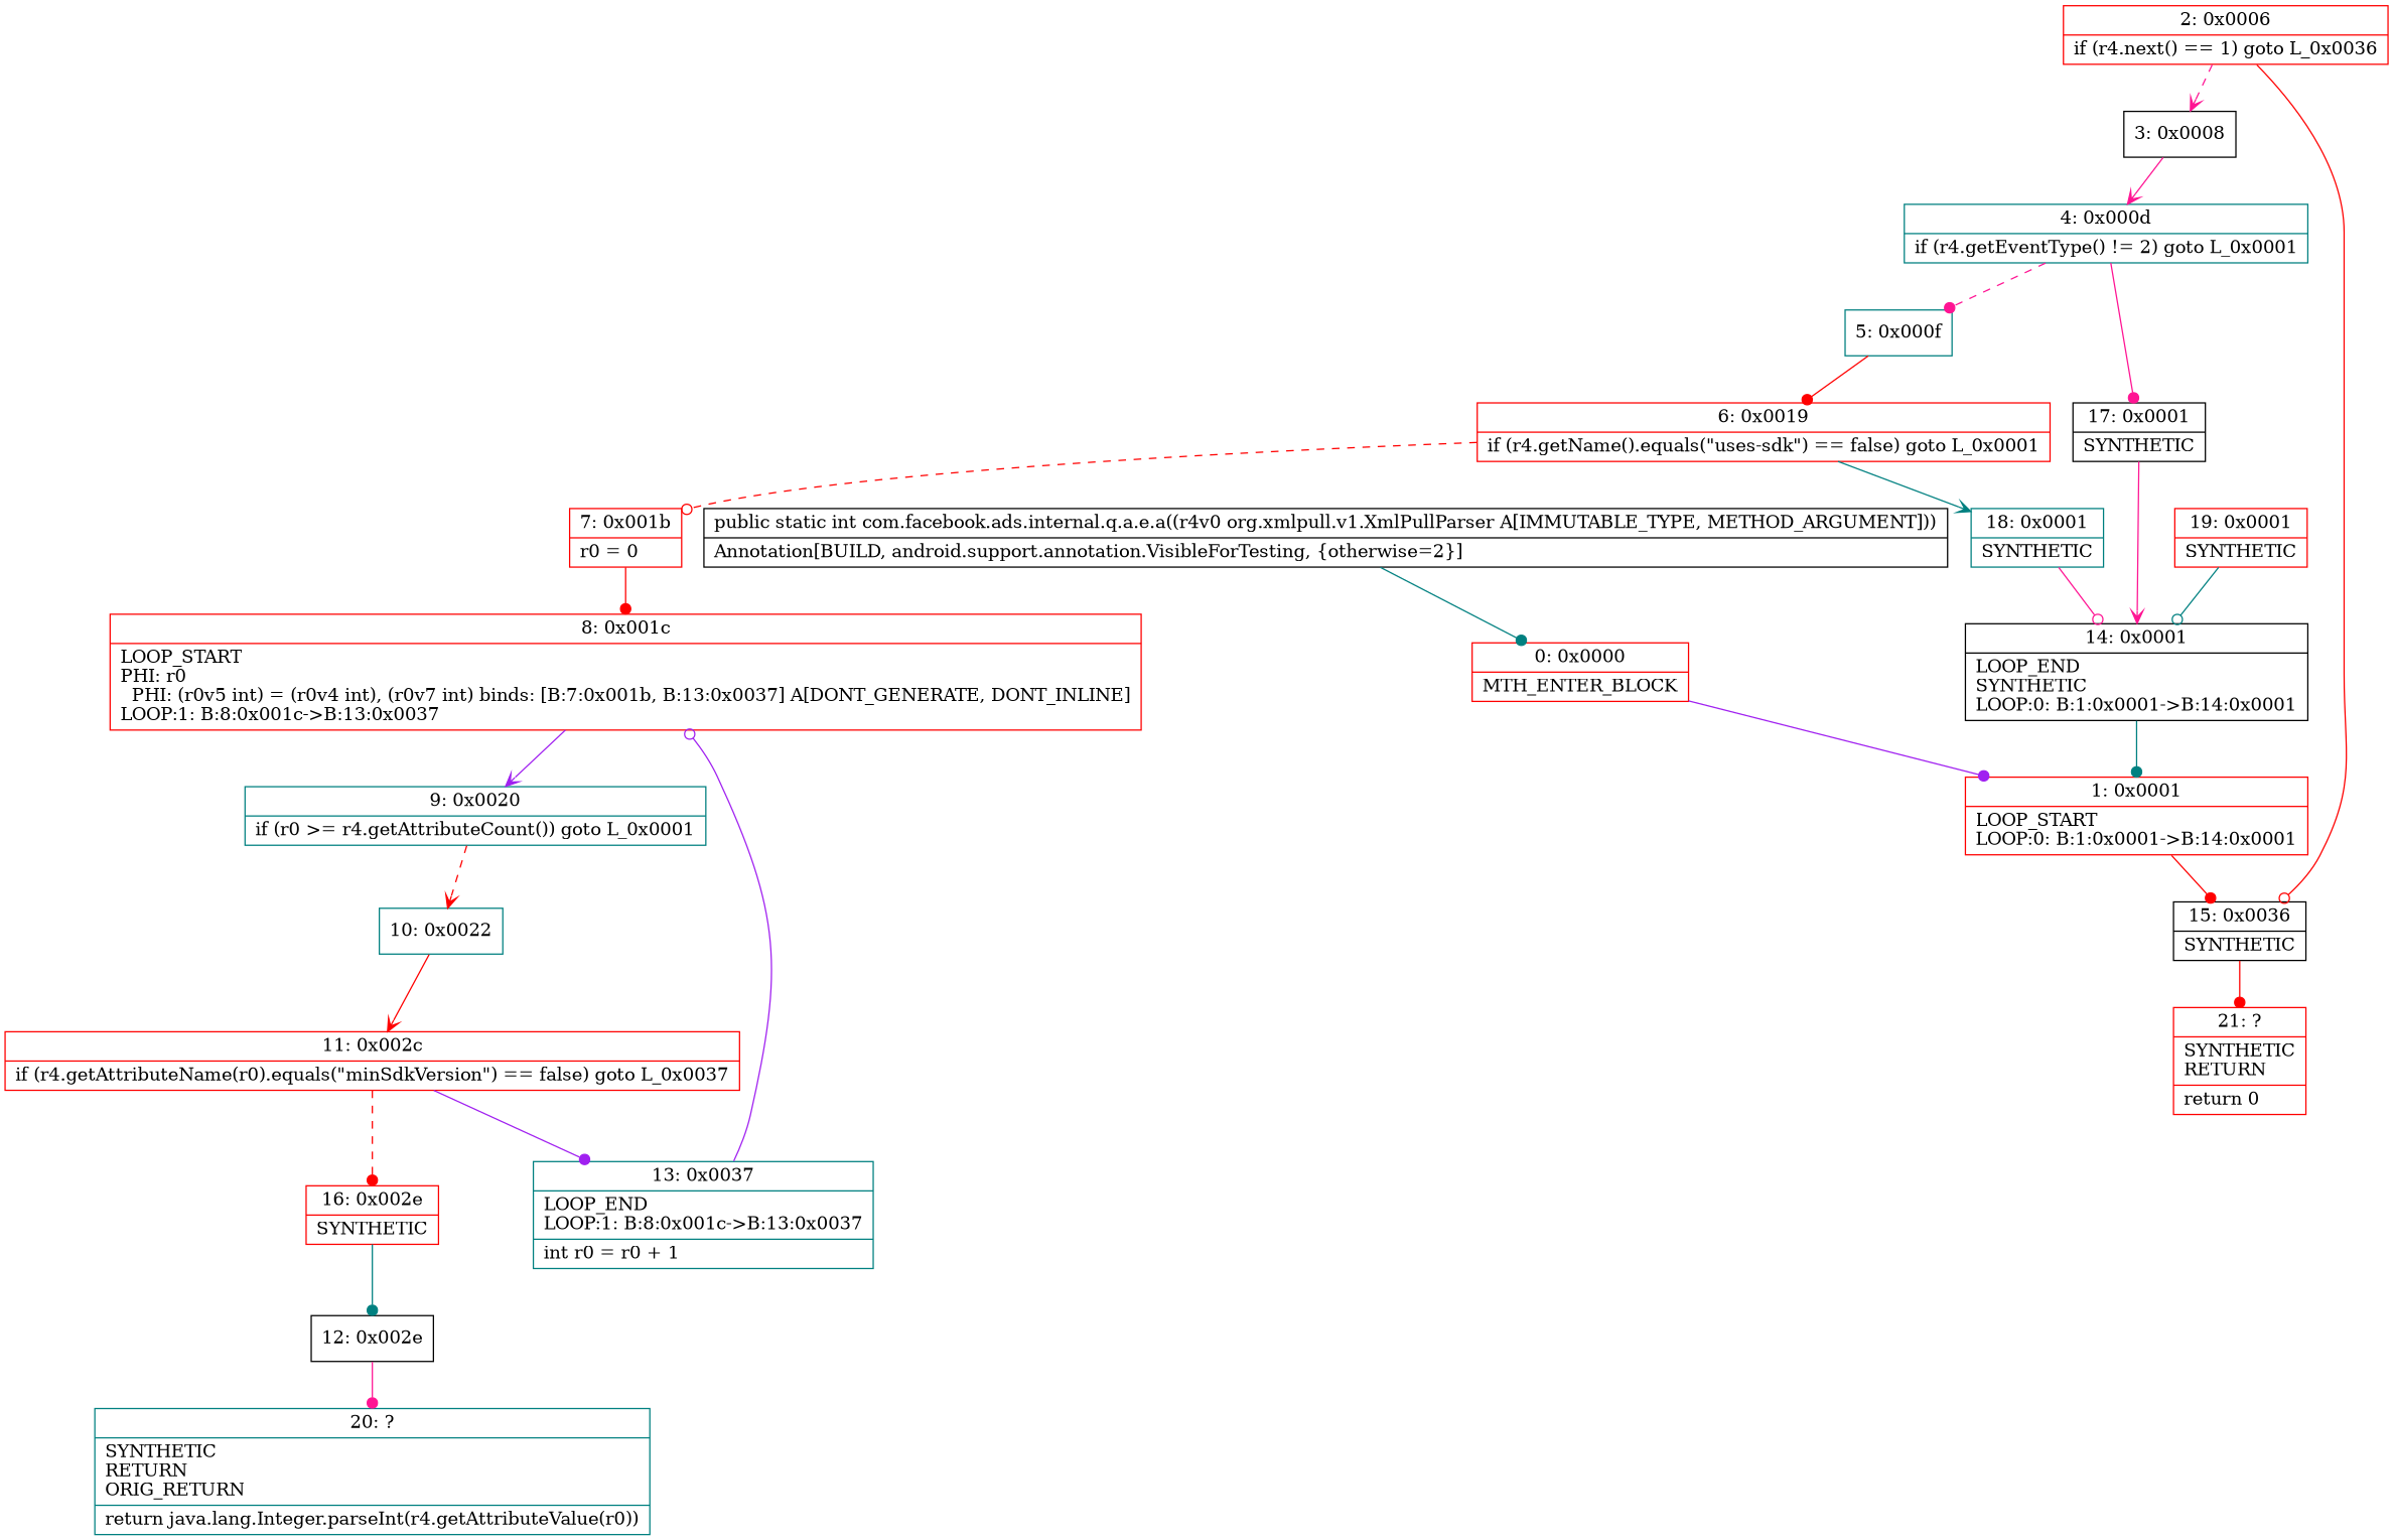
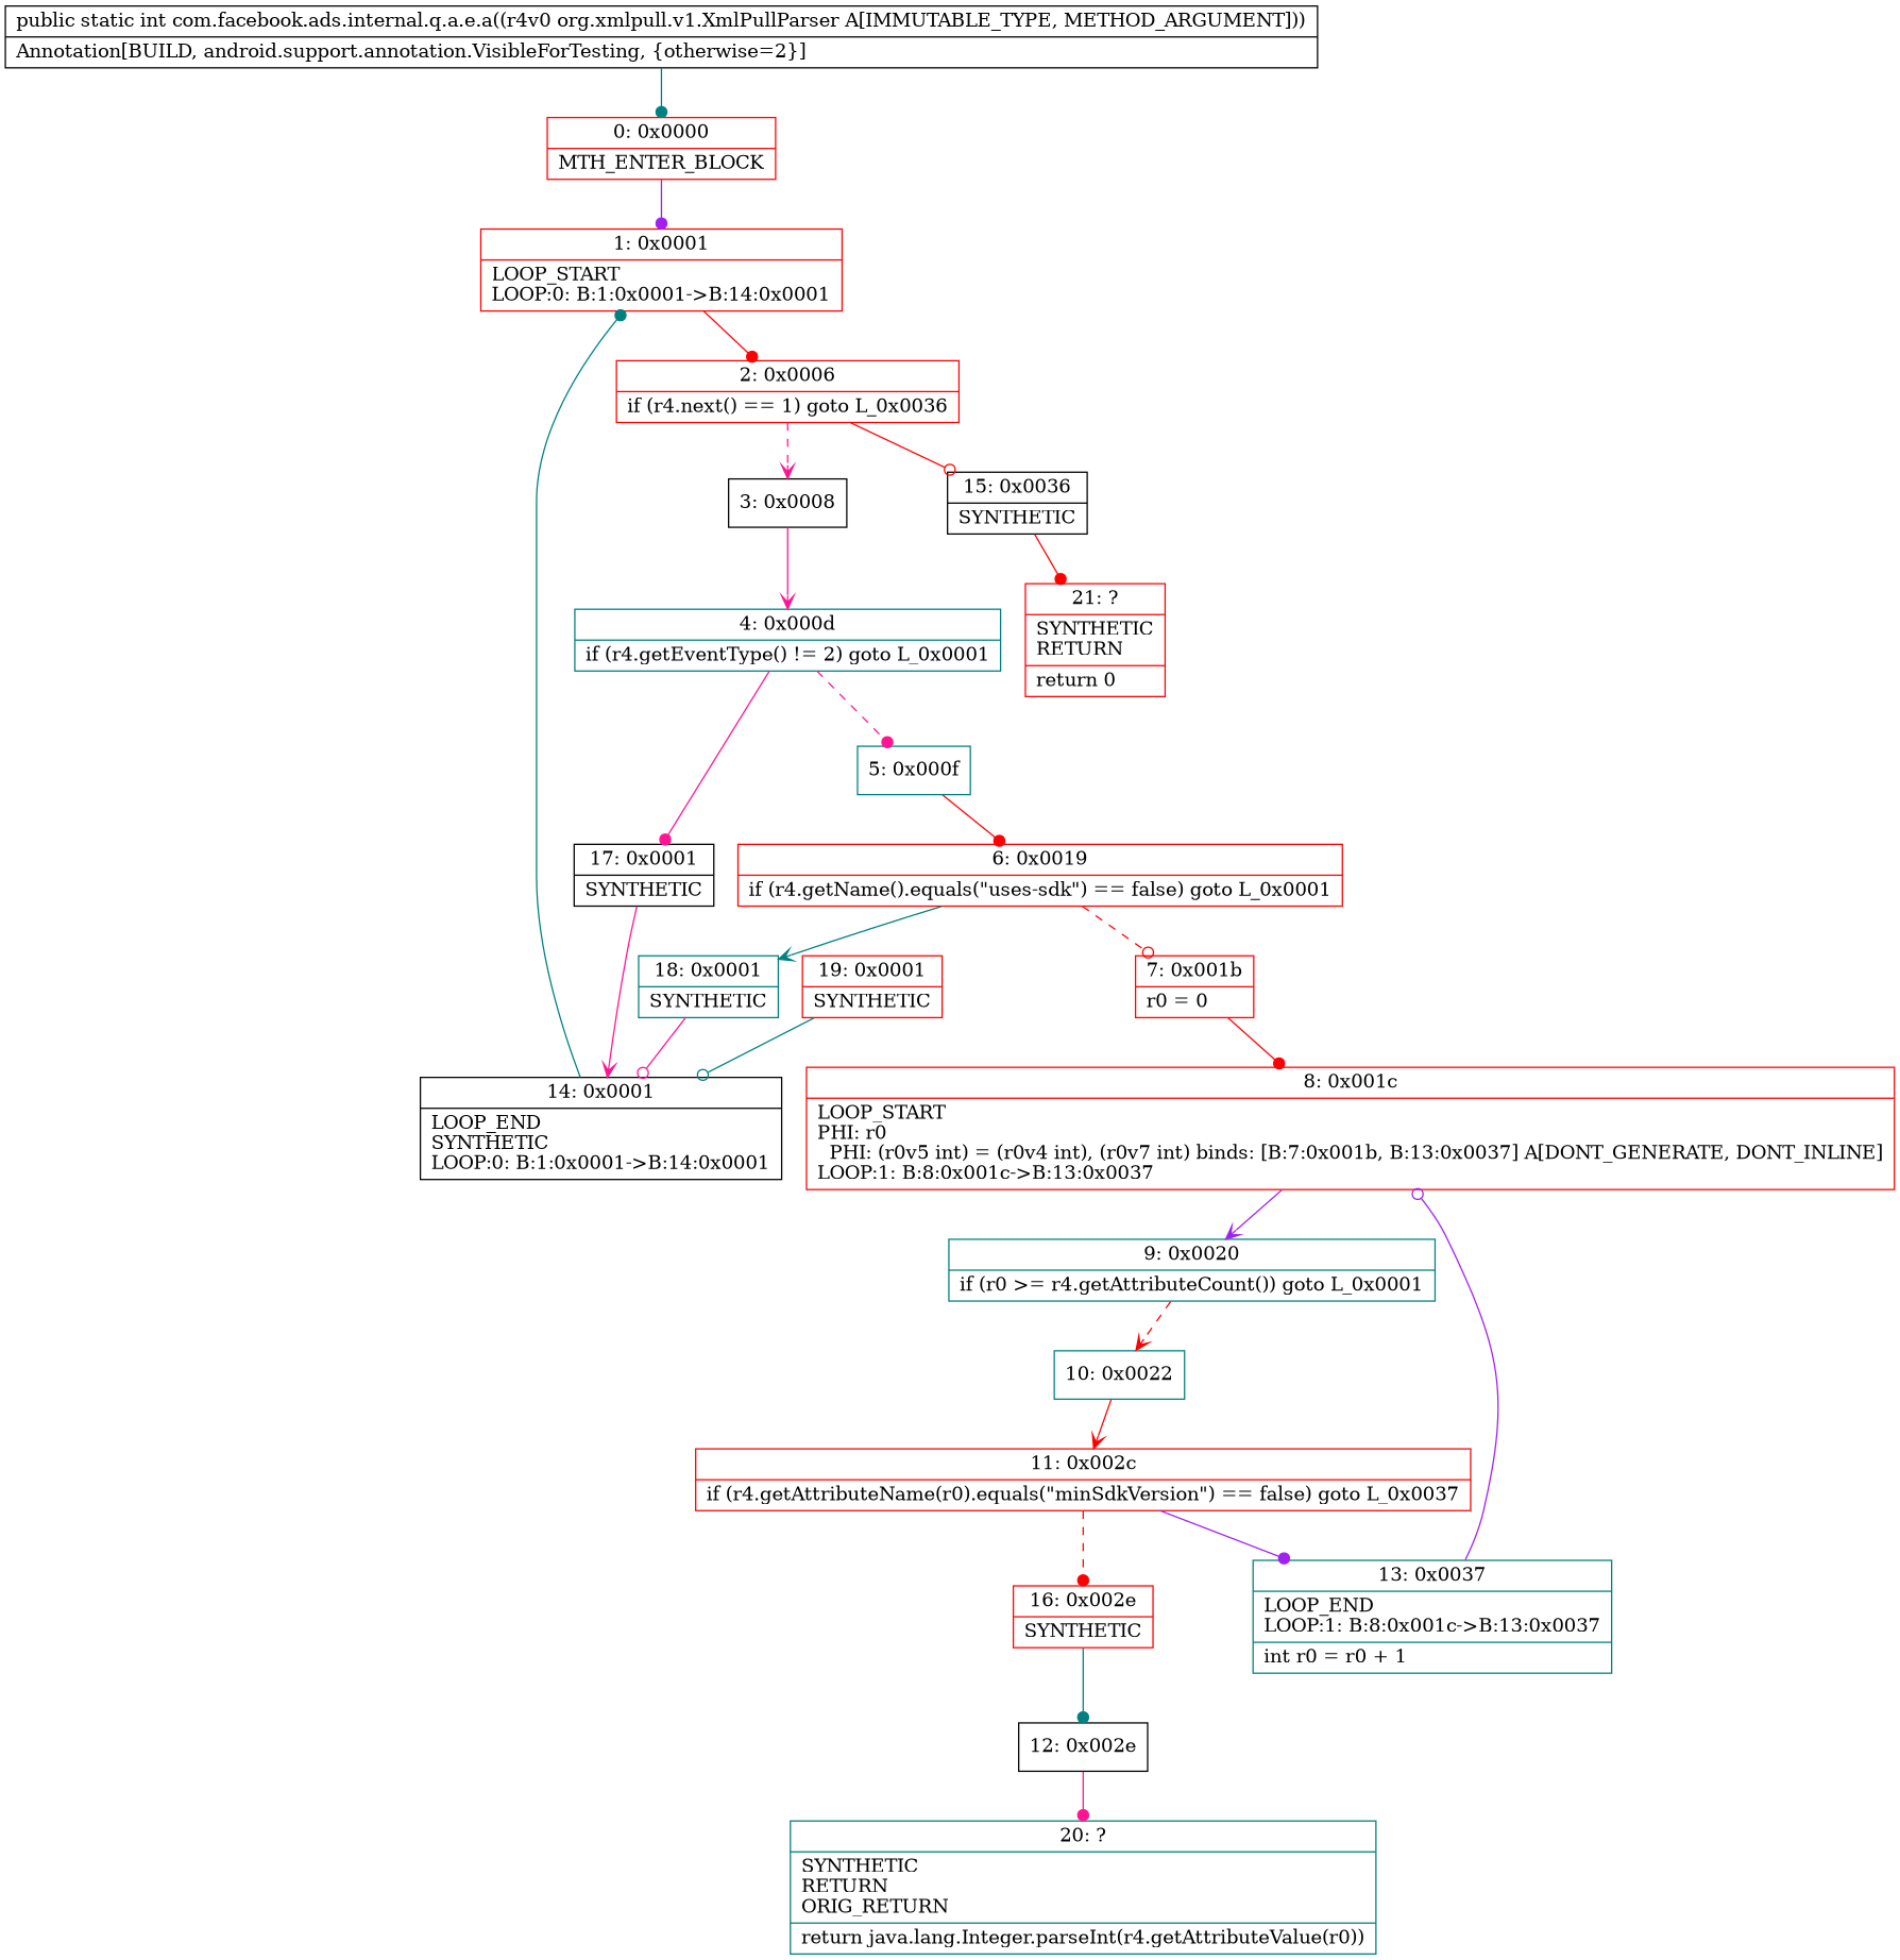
  digraph {
    node [color=red shape=record]
    edge [arrowhead=dot color=red]
    n1 [label="{0\:\ 0x0000|MTH_ENTER_BLOCK\l}"]
    n2 [label="{1\:\ 0x0001|LOOP_START\lLOOP:0: B:1:0x0001\-\>B:14:0x0001\l}"]
    n3 [label="{2\:\ 0x0006|if (r4.next() == 1) goto L_0x0036\l}"]
    n4 [color=black label="{3\:\ 0x0008}"]
    n5 [color=black label="{15\:\ 0x0036|SYNTHETIC\l}"]
    n6 [color=teal label="{4\:\ 0x000d|if (r4.getEventType() != 2) goto L_0x0001\l}"]
    n7 [label="{21\:\ ?|SYNTHETIC\lRETURN\l|return 0\l}"]
    n8 [color=teal label="{5\:\ 0x000f}"]
    n9 [color=black label="{17\:\ 0x0001|SYNTHETIC\l}"]
    n10 [label="{6\:\ 0x0019|if (r4.getName().equals(\"uses\-sdk\") == false) goto L_0x0001\l}"]
    n11 [color=black label="{14\:\ 0x0001|LOOP_END\lSYNTHETIC\lLOOP:0: B:1:0x0001\-\>B:14:0x0001\l}"]
    n12 [label="{7\:\ 0x001b|r0 = 0\l}"]
    n13 [color=teal label="{18\:\ 0x0001|SYNTHETIC\l}"]
    n14 [label="{8\:\ 0x001c|LOOP_START\lPHI: r0 \l  PHI: (r0v5 int) = (r0v4 int), (r0v7 int) binds: [B:7:0x001b, B:13:0x0037] A[DONT_GENERATE, DONT_INLINE]\lLOOP:1: B:8:0x001c\-\>B:13:0x0037\l}"]
    n15 [color=teal label="{9\:\ 0x0020|if (r0 \>= r4.getAttributeCount()) goto L_0x0001\l}"]
    n16 [color=teal label="{10\:\ 0x0022}"]
    n17 [label="{11\:\ 0x002c|if (r4.getAttributeName(r0).equals(\"minSdkVersion\") == false) goto L_0x0037\l}"]
    n18 [label="{19\:\ 0x0001|SYNTHETIC\l}"]
    n19 [color=teal label="{13\:\ 0x0037|LOOP_END\lLOOP:1: B:8:0x001c\-\>B:13:0x0037\l|int r0 = r0 + 1\l}"]
    n20 [label="{16\:\ 0x002e|SYNTHETIC\l}"]
    n21 [color=black label="{12\:\ 0x002e}"]
    n22 [color=teal label="{20\:\ ?|SYNTHETIC\lRETURN\lORIG_RETURN\l|return java.lang.Integer.parseInt(r4.getAttributeValue(r0))\l}"]
    n23 [color=black label="{public static int com.facebook.ads.internal.q.a.e.a((r4v0 org.xmlpull.v1.XmlPullParser A[IMMUTABLE_TYPE, METHOD_ARGUMENT]))  | Annotation[BUILD, android.support.annotation.VisibleForTesting, \{otherwise=2\}]\l}"]
    n1 -> n2 [color=purple]
-   n2 -> n5
+   n2 -> n3
    n3 -> n4 [arrowhead=vee color=deeppink style=dashed]
    n3 -> n5 [arrowhead=odot]
    n4 -> n6 [arrowhead=vee color=deeppink]
    n5 -> n7
    n6 -> n8 [color=deeppink style=dashed]
    n6 -> n9 [color=deeppink]
    n8 -> n10
    n9 -> n11 [arrowhead=vee color=deeppink]
    n10 -> n12 [arrowhead=odot style=dashed]
    n10 -> n13 [arrowhead=vee color=teal]
    n11 -> n2 [color=teal]
    n12 -> n14
    n13 -> n11 [arrowhead=odot color=deeppink]
    n14 -> n15 [arrowhead=vee color=purple]
    n15 -> n16 [arrowhead=vee style=dashed]
    n16 -> n17 [arrowhead=vee]
    n17 -> n19 [color=purple]
    n17 -> n20 [style=dashed]
    n18 -> n11 [arrowhead=odot color=teal]
    n19 -> n14 [arrowhead=odot color=purple]
    n20 -> n21 [color=teal]
    n21 -> n22 [color=deeppink]
    n23 -> n1 [color=teal]
  }
